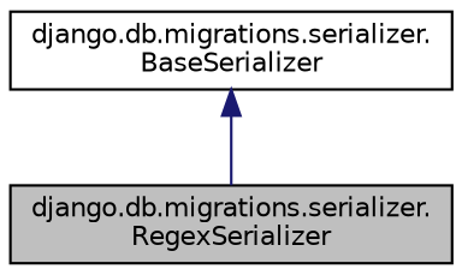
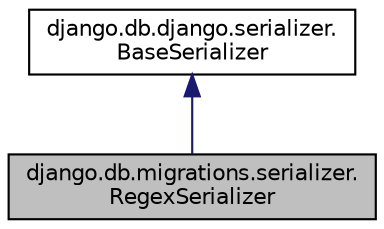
  digraph {
    node [color=black fontname=Helvetica fontsize=10 shape=record style=filled]
    n1 [fillcolor=grey75 fontcolor=black height=0.2 label="django.db.migrations.serializer.\lRegexSerializer" width=0.4]
-   n2 [fillcolor=white height=0.2 label="django.db.migrations.serializer.\lBaseSerializer" width=0.4]
+   n2 [fillcolor=white height=0.2 label="django.db.django.serializer.\lBaseSerializer" width=0.4]
    n2 -> n1 [color=midnightblue dir=back fontname=Helvetica fontsize=10 labelfontname=Helvetica labelfontsize=10 style=solid]
  }
